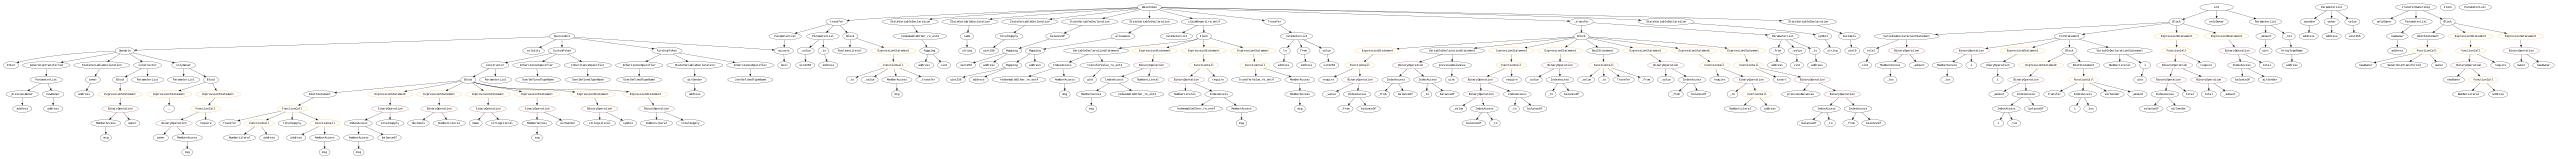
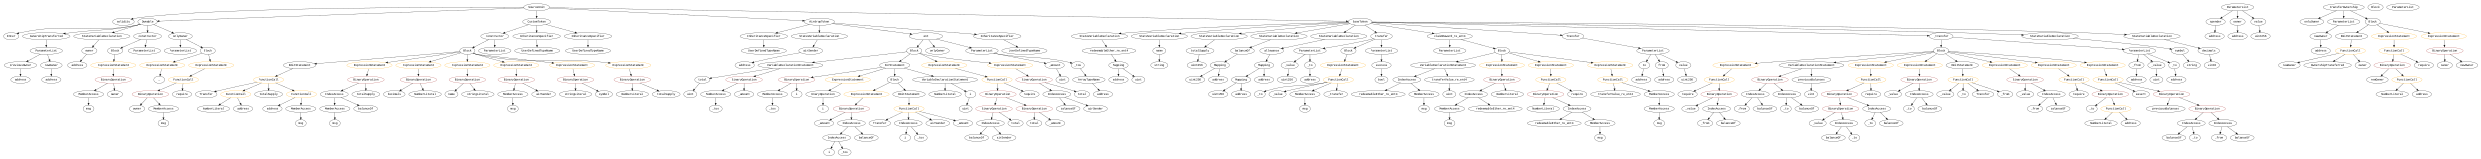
  strict digraph {
    fontname="Liberation Mono"
    node [fontname="Liberation Mono" color=black]
    edge [fontname="Liberation Mono"]
    Enter [height=0.5 width=0.83628 color=""]
    n2 [height=0.5 label=_tos width=0.75311]
    n3 [height=0.5 label=IndexAccess width=1.6402]
    n4 [height=0.5 label=MemberAccess width=1.9174]
    n5 [height=0.5 label=redeemableEther_re_ent4 width=2.9016]
    n6 [height=0.5 label=msg width=0.75]
    n7 [height=0.5 label=balanceOf width=1.3491]
    n8 [height=0.5 label=Mapping width=1.2105]
    n9 [height=0.5 label=uint256 width=1.0442]
    n10 [height=0.5 label=address width=1.0996]
    n11 [height=0.5 label=spender width=1.1135]
    n12 [height=0.5 label=address width=1.0996]
    n13 [height=0.5 label=uint width=0.75]
    n14 [color=brown height=0.5 label=BinaryOperation width=1.9867]
    n15 [color=brown height=0.5 label=BinaryOperation width=1.9867]
    n16 [height=0.5 label=IndexAccess width=1.6402]
    n17 [height=0.5 label=_value width=0.96103]
    n18 [height=0.5 label=IndexAccess width=1.6402]
    n19 [height=0.5 label=_to width=0.75]
    n20 [height=0.5 label=balanceOf width=1.3491]
    n21 [height=0.5 label=balanceOf width=1.3491]
    n22 [height=0.5 label=_to width=0.75]
    n23 [height=0.5 label=owner width=0.93331]
    n24 [height=0.5 label=address width=1.0996]
    n25 [height=0.5 label=transferValue_re_ent4 width=2.555]
    n26 [height=0.5 label=msg width=0.75]
    n27 [height=0.5 label=redeemableEther_re_ent4 width=2.9016]
    n28 [height=0.5 label=msg width=0.75]
    n29 [color=orange height=0.5 label=ExpressionStatement width=2.458]
    n30 [color=orange height=0.5 label=FunctionCall width=1.6125]
    n31 [height=0.5 label=require width=1.0026]
    n32 [color=brown height=0.5 label=BinaryOperation width=1.9867]
    n33 [height=0.5 label=_value width=0.96103]
    n34 [height=0.5 label=IndexAccess width=1.6402]
    n35 [height=0.5 label=total width=0.75]
    n36 [height=0.5 label=uint width=0.75]
    n37 [height=0.5 label=NumberLiteral width=1.765]
    n38 [height=0.5 label=i width=0.75]
    n39 [color=orange height=0.5 label=FunctionCall width=1.6125]
    n40 [color=brown height=0.5 label=BinaryOperation width=1.9867]
    n41 [height=0.5 label=require width=1.0026]
    n42 [height=0.5 label=owner width=0.93331]
    n43 [height=0.5 label=MemberAccess width=1.9174]
    n44 [height=0.5 label=msg width=0.75]
    n45 [height=0.5 label=to width=0.75]
    n46 [height=0.5 label=address width=1.0996]
    n47 [height=0.5 label=_from width=0.93331]
    n48 [height=0.5 label=_tos width=0.75311]
    n49 [height=0.5 label=Mapping width=1.2105]
    n50 [height=0.5 label=uint256 width=1.0442]
    n51 [height=0.5 label=address width=1.0996]
    n52 [height=0.5 label=ParameterList width=1.7095]
    n53 [height=0.5 label=_value width=0.96103]
    n54 [height=0.5 label=_to width=0.75]
    n55 [height=0.5 label=uint256 width=1.0442]
    n56 [height=0.5 label=address width=1.0996]
    n57 [height=0.5 label=EmitStatement width=1.7788]
    n58 [color=orange height=0.5 label=FunctionCall width=1.6125]
    n59 [height=0.5 label=Transfer width=1.1689]
    n60 [color=orange height=0.5 label=FunctionCall width=1.6125]
    n61 [height=0.5 label=totalSupply width=1.4739]
    n62 [color=orange height=0.5 label=FunctionCall width=1.6125]
    n63 [height=0.5 label=NumberLiteral width=1.765]
    n64 [height=0.5 label=address width=1.0996]
    n65 [height=0.5 label=address width=1.0996]
    n66 [height=0.5 label=MemberAccess width=1.9174]
    n67 [height=0.5 label=_to width=0.75]
    n68 [height=0.5 label=_value width=0.96103]
    n69 [height=0.5 label=_from width=0.93331]
    n70 [height=0.5 label=address width=1.0996]
    n71 [height=0.5 label=UserDefinedTypeName width=2.7214]
    n72 [height=0.5 label=decimals width=1.1967]
    n73 [height=0.5 label=uint8 width=0.7947]
    n74 [height=0.5 label=MemberAccess width=1.9174]
    n75 [height=0.5 label=msg width=0.75]
    n76 [height=0.5 label=balanceOf width=1.3491]
    n77 [height=0.5 label=balanceOf width=1.3491]
    n78 [height=0.5 label=previousBalances width=2.0976]
    n79 [color=brown height=0.5 label=BinaryOperation width=1.9867]
    n80 [height=0.5 label=MemberAccess width=1.9174]
    n81 [height=0.5 label=i width=0.75]
    n82 [height=0.5 label=_tos width=0.75311]
    n83 [height=0.5 label=IndexAccess width=1.6402]
    n84 [height=0.5 label=balanceOf width=1.3491]
    n85 [height=0.5 label=_to width=0.75]
    n86 [height=0.5 label=VariableDeclarationStatement width=3.3174]
    n87 [color=brown height=0.5 label=BinaryOperation width=1.9867]
    n88 [height=0.5 label=MemberAccess width=1.9174]
    n89 [height=0.5 label=_amount width=1.1967]
    n90 [height=0.5 label=Block width=0.90558]
    n91 [color=orange height=0.5 label=ExpressionStatement width=2.458]
    n92 [color=orange height=0.5 label=ExpressionStatement width=2.458]
    n93 [color=orange height=0.5 label=ExpressionStatement width=2.458]
    n94 [color=orange height=0.5 label=ExpressionStatement width=2.458]
    n95 [color=orange height=0.5 label=ExpressionStatement width=2.458]
    n96 [color=orange height=0.5 label=ExpressionStatement width=2.458]
    n97 [color=brown height=0.5 label=BinaryOperation width=1.9867]
    n98 [color=brown height=0.5 label=BinaryOperation width=1.9867]
    n99 [color=brown height=0.5 label=BinaryOperation width=1.9867]
    n100 [color=brown height=0.5 label=BinaryOperation width=1.9867]
    n101 [color=brown height=0.5 label=BinaryOperation width=1.9867]
    n102 [color=brown height=0.5 label=BinaryOperation width=1.9867]
    n103 [height=0.5 label=IndexAccess width=1.6402]
    n104 [height=0.5 label=totalSupply width=1.4739]
    n105 [height=0.5 label=decimals width=1.1967]
    n106 [height=0.5 label=NumberLiteral width=1.765]
    n107 [height=0.5 label=name width=0.83628]
    n108 [height=0.5 label=stringLiteral width=1.5016]
    n109 [height=0.5 label=MemberAccess width=1.9174]
    n110 [height=0.5 label=airSender width=1.266]
    n111 [height=0.5 label=stringLiteral width=1.5016]
    n112 [height=0.5 label=symbol width=1.0581]
    n113 [height=0.5 label=NumberLiteral width=1.765]
    n114 [height=0.5 label=totalSupply width=1.4739]
    n115 [color=orange height=0.5 label=ExpressionStatement width=2.458]
    n116 [height=0.5 label=_ width=0.75]
    n117 [height=0.5 label=uint width=0.75]
    n118 [height=0.5 label=VariableDeclarationStatement width=3.3174]
    n119 [color=brown height=0.5 label=BinaryOperation width=1.9867]
    n120 [height=0.5 label=previousBalances width=2.0976]
    n121 [height=0.5 label=IndexAccess width=1.6402]
    n122 [height=0.5 label=IndexAccess width=1.6402]
    n123 [height=0.5 label=uint width=0.75]
    n124 [height=0.5 label=balanceOf width=1.3491]
    n125 [height=0.5 label=_to width=0.75]
    n126 [height=0.5 label=balanceOf width=1.3491]
    n127 [height=0.5 label=Block width=0.90558]
    n128 [height=0.5 label=ForStatement width=1.6818]
    n129 [color=orange height=0.5 label=ExpressionStatement width=2.458]
    n130 [color=orange height=0.5 label=ExpressionStatement width=2.458]
    n131 [color=orange height=0.5 label=ExpressionStatement width=2.458]
    n132 [height=0.5 label=Block width=0.90558]
    n133 [height=0.5 label=VariableDeclarationStatement width=3.3174]
    n134 [color=orange height=0.5 label=FunctionCall width=1.6125]
    n135 [color=brown height=0.5 label=BinaryOperation width=1.9867]
    n136 [height=0.5 label=UnaryOperation width=1.9452]
    n137 [color=orange height=0.5 label=ExpressionStatement width=2.458]
    n138 [height=0.5 label=EmitStatement width=1.7788]
    n139 [height=0.5 label=i width=0.75]
    n140 [color=brown height=0.5 label=BinaryOperation width=1.9867]
    n141 [height=0.5 label=require width=1.0026]
    n142 [height=0.5 label=IndexAccess width=1.6402]
    n143 [height=0.5 label=total width=0.75]
    n144 [height=0.5 label=i width=0.75]
    n145 [height=0.5 label=NumberLiteral width=1.765]
    n146 [height=0.5 label=IndexAccess width=1.6402]
    n147 [height=0.5 label=ArrayTypeName width=2.0145]
    n148 [height=0.5 label=address width=1.0996]
    n149 [height=0.5 label=MemberAccess width=1.9174]
    n150 [color=brown height=0.5 label=BinaryOperation width=1.9867]
    n151 [height=0.5 label=IndexAccess width=1.6402]
    n152 [height=0.5 label=total width=0.75]
    n153 [height=0.5 label=airSender width=1.266]
    n154 [height=0.5 label=NumberLiteral width=1.765]
    n155 [height=0.5 label=i width=0.75]
    n156 [color=brown height=0.5 label=BinaryOperation width=1.9867]
    n157 [color=orange height=0.5 label=FunctionCall width=1.6125]
    n158 [height=0.5 label=uint width=0.75]
    n159 [height=0.5 label=Block width=0.90558]
    n160 [color=orange height=0.5 label=ExpressionStatement width=2.458]
    n161 [color=brown height=0.5 label=BinaryOperation width=1.9867]
    n162 [height=0.5 label=owner width=0.93331]
    n163 [color=brown height=0.5 label=BinaryOperation width=1.9867]
    n164 [height=0.5 label=total width=0.75]
    n165 [height=0.5 label=_amount width=1.1967]
    n166 [height=0.5 label=balanceOf width=1.3491]
    n167 [height=0.5 label=owner width=0.93331]
    n168 [height=0.5 label=InheritanceSpecifier width=2.3333]
    n169 [height=0.5 label=UserDefinedTypeName width=2.7214]
    n170 [height=0.5 label=require width=1.0026]
    n171 [height=0.5 label=EmitStatement width=1.7788]
    n172 [color=orange height=0.5 label=FunctionCall width=1.6125]
    n173 [height=0.5 label=newOwner width=1.4046]
    n174 [height=0.5 label=OwnershipTransferred width=2.6243]
    n175 [height=0.5 label=owner width=0.93331]
    n176 [height=0.5 label=onlyOwner width=1.4323]
    n177 [height=0.5 label=address width=1.0996]
    n178 [height=0.5 label=ParameterList width=1.7095]
    n179 [height=0.5 label=IndexAccess width=1.6402]
    n180 [height=0.5 label=MemberAccess width=1.9174]
    n181 [height=0.5 label=msg width=0.75]
    n182 [height=0.5 label=msg width=0.75]
    n183 [height=0.5 label=ParameterList width=1.7095]
    n184 [height=0.5 label=value width=0.82242]
    n185 [height=0.5 label=uint256 width=1.0442]
    n186 [height=0.5 label=Transfer width=1.1689]
    n187 [height=0.5 label=IndexAccess width=1.6402]
    n188 [height=0.5 label=airSender width=1.266]
    n189 [height=0.5 label=_amount width=1.1967]
    n190 [height=0.5 label=_tos width=0.75311]
    n191 [height=0.5 label=redeemableEther_re_ent4 width=2.9016]
    n192 [height=0.5 label=msg width=0.75]
    n193 [height=0.5 label=ParameterList width=1.7095]
    n194 [height=0.5 label=ParameterList width=1.7095]
    n195 [color=brown height=0.5 label=BinaryOperation width=1.9867]
    n196 [height=0.5 label=VariableDeclarationStatement width=3.3174]
    n197 [height=0.5 label=IndexAccess width=1.6402]
    n198 [height=0.5 label=transferValue_re_ent4 width=2.555]
    n199 [height=0.5 label=MemberAccess width=1.9174]
    n200 [height=0.5 label=uint width=0.75]
    n201 [height=0.5 label=newOwner width=1.4046]
    n202 [height=0.5 label=from width=0.7947]
    n203 [height=0.5 label=address width=1.0996]
    n204 [height=0.5 label=constructor width=1.4877]
    n205 [height=0.5 label=uint256 width=1.0442]
    n206 [height=0.5 label=address width=1.0996]
    n207 [height=0.5 label=_to width=0.75]
    n208 [height=0.5 label=NumberLiteral width=1.765]
    n209 [height=0.5 label=StateVariableDeclaration width=2.8184]
    n210 [height=0.5 label=redeemableEther_re_ent4 width=2.9016]
    n211 [height=0.5 label=Mapping width=1.2105]
    n212 [height=0.5 label=uint width=0.75]
    n213 [height=0.5 label=_amount width=1.1967]
    n214 [height=0.5 label=IndexAccess width=1.6402]
    n215 [height=0.5 label=IndexAccess width=1.6402]
    n216 [height=0.5 label=balanceOf width=1.3491]
    n217 [height=0.5 label=string width=0.864]
    n218 [color=brown height=0.5 label=BinaryOperation width=1.9867]
    n219 [height=0.5 label=OwnershipTransferred width=2.6243]
    n220 [height=0.5 label=ParameterList width=1.7095]
    n221 [height=0.5 label=previousOwner width=1.8759]
    n222 [height=0.5 label=newOwner width=1.4046]
    n223 [height=0.5 label=address width=1.0996]
    n224 [height=0.5 label=SourceUnit width=1.46]
    n225 [height=0.5 label=solidity width=1.0442]
    n226 [height=0.5 label=Ownable width=1.2105]
    n227 [height=0.5 label=CustomToken width=1.7788]
    n228 [height=0.5 label=AirdropToken width=1.7788]
    n229 [height=0.5 label=BaseToken width=1.46]
    n230 [height=0.5 label=StateVariableDeclaration width=2.8184]
    n231 [height=0.5 label=constructor width=1.4877]
    n232 [height=0.5 label=onlyOwner width=1.4323]
    n233 [height=0.5 label=InheritanceSpecifier width=2.3333]
    n234 [height=0.5 label=InheritanceSpecifier width=2.3333]
    n235 [height=0.5 label=StateVariableDeclaration width=2.8184]
    n236 [height=0.5 label=ent width=2.3055]
    n237 [height=0.5 label=InheritanceSpecifier width=2.3333]
    n238 [height=0.5 label=StateVariableDeclaration width=2.8184]
    n239 [height=0.5 label=StateVariableDeclaration width=2.8184]
    n240 [height=0.5 label=StateVariableDeclaration width=2.8184]
    n241 [height=0.5 label=StateVariableDeclaration width=2.8184]
    n242 [height=0.5 label=transfer width=1.0719]
    n243 [height=0.5 label=claimReward_re_ent4 width=2.5412]
    n244 [height=0.5 label=Transfer width=1.1689]
    n245 [height=0.5 label=_transfer width=1.2105]
    n246 [height=0.5 label=StateVariableDeclaration width=2.8184]
    n247 [height=0.5 label=StateVariableDeclaration width=2.8184]
    n248 [height=0.5 label=owner width=0.93331]
    n249 [height=0.5 label=transferOwnership width=2.1947]
    n250 [height=0.5 label=ParameterList width=1.7095]
    n251 [height=0.5 label=Block width=0.90558]
    n252 [height=0.5 label=ParameterList width=1.7095]
    n253 [height=0.5 label=Block width=0.90558]
    n254 [height=0.5 label=UserDefinedTypeName width=2.7214]
    n255 [height=0.5 label=airSender width=1.266]
    n256 [height=0.5 label=onlyOwner width=1.4323]
    n257 [height=0.5 label=ParameterList width=1.7095]
    n258 [height=0.5 label=UserDefinedTypeName width=2.7214]
    n259 [height=0.5 label=name width=0.83628]
    n260 [height=0.5 label=totalSupply width=1.4739]
    n261 [height=0.5 label=allowance width=1.3076]
    n262 [height=0.5 label=Block width=0.90558]
    n263 [height=0.5 label=ParameterList width=1.7095]
    n264 [height=0.5 label=Block width=0.90558]
    n265 [height=0.5 label=ParameterList width=1.7095]
    n266 [height=0.5 label=Block width=0.90558]
    n267 [height=0.5 label=ParameterList width=1.7095]
    n268 [height=0.5 label=symbol width=1.0581]
    n269 [height=0.5 label=_from width=0.93331]
    n270 [height=0.5 label=uint256 width=1.0442]
    n271 [height=0.5 label=_value width=0.96103]
    n272 [height=0.5 label=_value width=0.96103]
    n273 [height=0.5 label=address width=1.0996]
    n274 [height=0.5 label=string width=0.864]
    n275 [height=0.5 label=balanceOf width=1.3491]
    n276 [height=0.5 label=MemberAccess width=1.9174]
    n277 [height=0.5 label=msg width=0.75]
    n278 [color=orange height=0.5 label=FunctionCall width=1.6125]
    n279 [height=0.5 label=MemberAccess width=1.9174]
    n280 [height=0.5 label=MemberAccess width=1.9174]
    n281 [height=0.5 label=msg width=0.75]
    n282 [height=0.5 label=_value width=0.96103]
    n283 [height=0.5 label=newOwner width=1.4046]
    n284 [height=0.5 label=address width=1.0996]
    n285 [height=0.5 label=Mapping width=1.2105]
    n286 [color=orange height=0.5 label=ExpressionStatement width=2.458]
    n287 [height=0.5 label=balanceOf width=1.3491]
    n288 [color=orange height=0.5 label=ExpressionStatement width=2.458]
    n289 [color=orange height=0.5 label=ExpressionStatement width=2.458]
    n290 [color=orange height=0.5 label=ExpressionStatement width=2.458]
    n291 [color=brown height=0.5 label=BinaryOperation width=1.9867]
    n292 [color=orange height=0.5 label=FunctionCall width=1.6125]
    n293 [height=0.5 label=require width=1.0026]
    n294 [height=0.5 label=_from width=0.93331]
    n295 [height=0.5 label=address width=1.0996]
    n296 [height=0.5 label=address width=1.0996]
    n297 [color=orange height=0.5 label=ExpressionStatement width=2.458]
    n298 [color=orange height=0.5 label=ExpressionStatement width=2.458]
    n299 [color=orange height=0.5 label=ExpressionStatement width=2.458]
    n300 [color=orange height=0.5 label=FunctionCall width=1.6125]
    n301 [height=0.5 label=require width=1.0026]
    n302 [height=0.5 label=NumberLiteral width=1.765]
    n303 [height=0.5 label=address width=1.0996]
    n304 [color=brown height=0.5 label=BinaryOperation width=1.9867]
    n305 [height=0.5 label=IndexAccess width=1.6402]
    n306 [height=0.5 label=_to width=0.75]
    n307 [height=0.5 label=balanceOf width=1.3491]
    n308 [height=0.5 label=_to width=0.75]
    n309 [height=0.5 label=bool width=0.76697]
    n310 [color=brown height=0.5 label=BinaryOperation width=1.9867]
    n311 [color=orange height=0.5 label=FunctionCall width=1.6125]
    n312 [height=0.5 label=address width=1.0996]
    n313 [height=0.5 label=success width=1.1135]
-   n314 [height=0.5 label=BooleanLiteral width=1.7788]
    n315 [color=orange height=0.5 label=ExpressionStatement width=2.458]
    n316 [color=orange height=0.5 label=FunctionCall width=1.6125]
    n317 [height=0.5 label=_transfer width=1.2105]
    n318 [color=orange height=0.5 label=FunctionCall width=1.6125]
    n319 [height=0.5 label=assert width=0.89172]
    n320 [color=brown height=0.5 label=BinaryOperation width=1.9867]
    n321 [color=brown height=0.5 label=BinaryOperation width=1.9867]
    n322 [height=0.5 label=newOwner width=1.4046]
    n323 [color=orange height=0.5 label=FunctionCall width=1.6125]
    n324 [height=0.5 label=Transfer width=1.1689]
    n325 [height=0.5 label=_from width=0.93331]
    n326 [height=0.5 label=airSender width=1.266]
    n327 [color=orange height=0.5 label=FunctionCall width=1.6125]
    n328 [height=0.5 label=_amount width=1.1967]
    n329 [color=orange height=0.5 label=ExpressionStatement width=2.458]
    n330 [color=brown height=0.5 label=BinaryOperation width=1.9867]
    n331 [height=0.5 label=address width=1.0996]
    n332 [height=0.5 label=_value width=0.96103]
    n333 [height=0.5 label=EmitStatement width=1.7788]
    n334 [height=0.5 label=IndexAccess width=1.6402]
    n335 [height=0.5 label=_from width=0.93331]
    n336 [height=0.5 label=balanceOf width=1.3491]
    n337 [height=0.5 label=value width=0.82242]
    n338 [color=orange height=0.5 label=ExpressionStatement width=2.458]
    n339 [color=brown height=0.5 label=BinaryOperation width=1.9867]
    n340 [color=orange height=0.5 label=FunctionCall width=1.6125]
    n341 [height=0.5 label=_tos width=0.75311]
    n342 [color=orange height=0.5 label=FunctionCall width=1.6125]
    n343 [height=0.5 label=require width=1.0026]
    n344 [color=orange height=0.5 label=ExpressionStatement width=2.458]
    n345 [height=0.5 label=Block width=0.90558]
    n346 [color=orange height=0.5 label=ExpressionStatement width=2.458]
    n347 [height=0.5 label=_to width=0.75]
    n348 [height=0.5 label=ParameterList width=1.7095]
    n3 -> n4
    n3 -> n5
    n4 -> n6
    n7 -> n8
    n8 -> n9
    n8 -> n10
    n11 -> n12
    n14 -> n15
    n14 -> n16
    n15 -> n17
    n15 -> n18
    n16 -> n19
    n16 -> n20
    n18 -> n21
    n18 -> n22
    n23 -> n24
    n29 -> n30
    n30 -> n31
    n30 -> n32
    n32 -> n33
    n32 -> n34
    n34 -> n269
    n34 -> n287
    n35 -> n36
    n39 -> n40
    n39 -> n41
    n40 -> n42
    n40 -> n43
    n43 -> n44
    n45 -> n46
    n49 -> n50
    n49 -> n51
    n52 -> n53
    n52 -> n54
    n53 -> n55
    n54 -> n56
    n57 -> n58
    n58 -> n59
    n58 -> n60
    n58 -> n61
    n58 -> n62
    n60 -> n63
    n60 -> n64
    n62 -> n65
    n62 -> n66
    n66 -> n182
    n72 -> n73
    n74 -> n75
    n79 -> n80
    n79 -> n81
    n80 -> n82
    n83 -> n84
    n83 -> n85
    n86 -> n35
    n86 -> n87
    n87 -> n88
    n87 -> n89
    n88 -> n2
    n90 -> n57
    n90 -> n91
    n90 -> n92
    n90 -> n93
    n90 -> n94
    n90 -> n95
    n90 -> n96
    n91 -> n97
    n92 -> n98
    n93 -> n99
    n94 -> n100
    n95 -> n101
    n96 -> n102
    n97 -> n103
    n97 -> n104
    n98 -> n105
    n98 -> n106
    n99 -> n107
    n99 -> n108
    n100 -> n109
    n100 -> n110
    n101 -> n111
    n101 -> n112
    n102 -> n113
    n102 -> n114
    n103 -> n149
    n103 -> n166
    n109 -> n192
    n115 -> n116
    n118 -> n119
    n118 -> n120
    n119 -> n121
    n119 -> n122
    n120 -> n123
    n121 -> n47
    n121 -> n124
    n122 -> n125
    n122 -> n126
    n127 -> n86
    n127 -> n128
    n127 -> n129
    n127 -> n130
    n128 -> n79
    n128 -> n131
    n128 -> n132
    n128 -> n133
    n129 -> n134
    n130 -> n135
    n131 -> n136
    n132 -> n137
    n132 -> n138
    n133 -> n37
    n133 -> n139
    n134 -> n140
    n134 -> n141
    n135 -> n142
    n135 -> n143
    n136 -> n155
    n137 -> n156
    n138 -> n157
    n139 -> n158
    n140 -> n150
    n140 -> n163
    n142 -> n275
    n142 -> n326
    n146 -> n69
    n146 -> n77
    n147 -> n148
    n149 -> n26
    n150 -> n151
    n150 -> n152
    n151 -> n76
    n151 -> n153
    n156 -> n213
    n156 -> n214
    n157 -> n186
    n157 -> n187
    n157 -> n188
    n157 -> n189
    n159 -> n160
    n160 -> n161
    n161 -> n74
    n161 -> n162
    n163 -> n164
    n163 -> n165
    n168 -> n169
    n171 -> n172
    n172 -> n173
    n172 -> n174
    n172 -> n175
    n179 -> n27
    n179 -> n180
    n180 -> n181
    n183 -> n11
    n183 -> n23
    n183 -> n184
    n184 -> n185
    n187 -> n144
    n187 -> n190
    n195 -> n83
    n195 -> n146
    n196 -> n197
    n196 -> n198
    n197 -> n191
    n197 -> n199
    n198 -> n200
    n199 -> n28
    n202 -> n203
    n204 -> n90
    n204 -> n178
    n209 -> n210
    n210 -> n211
    n211 -> n177
    n211 -> n212
    n214 -> n215
    n214 -> n216
    n215 -> n38
    n215 -> n48
    n218 -> n145
    n218 -> n179
    n219 -> n220
    n220 -> n221
    n220 -> n222
    n221 -> n223
    n222 -> n70
    n224 -> n225
    n224 -> n226
    n224 -> n227
    n224 -> n228
-   n224 -> n313
+   n224 -> n229
    n226 -> Enter
    n226 -> n219
    n226 -> n230
    n226 -> n231
    n226 -> n232
    n227 -> n204
    n227 -> n233
    n227 -> n234
    n228 -> n168
    n228 -> n235
+   n228 -> n236
    n228 -> n237
    n229 -> n209
    n229 -> n238
    n229 -> n239
    n229 -> n240
    n229 -> n241
    n229 -> n242
    n229 -> n243
    n229 -> n244
    n229 -> n245
    n229 -> n246
    n229 -> n247
    n230 -> n248
    n231 -> n159
    n231 -> n193
    n232 -> n252
    n232 -> n253
    n233 -> n254
    n234 -> n71
    n235 -> n255
    n236 -> n127
    n236 -> n256
    n236 -> n257
    n237 -> n258
    n238 -> n259
    n239 -> n260
    n240 -> n7
    n241 -> n261
    n242 -> n52
    n242 -> n262
    n242 -> n263
    n243 -> n194
    n243 -> n264
    n244 -> n265
    n245 -> n266
    n245 -> n267
    n246 -> n268
    n247 -> n72
    n248 -> n296
    n249 -> n176
    n249 -> n250
    n249 -> n251
    n250 -> n283
    n251 -> n171
    n251 -> n297
    n251 -> n298
    n253 -> n115
    n253 -> n286
    n255 -> n273
    n257 -> n328
    n257 -> n341
    n259 -> n274
    n260 -> n270
    n261 -> n285
-   n262 -> n314
    n262 -> n315
    n263 -> n313
    n264 -> n196
    n264 -> n288
    n264 -> n289
    n264 -> n290
    n265 -> n45
    n265 -> n202
    n265 -> n337
    n266 -> n29
    n266 -> n118
    n266 -> n299
    n266 -> n329
    n266 -> n333
    n266 -> n338
    n266 -> n344
    n266 -> n346
    n267 -> n294
    n267 -> n332
    n267 -> n347
    n268 -> n217
    n276 -> n277
    n278 -> n25
    n278 -> n279
    n279 -> n280
    n280 -> n281
    n283 -> n284
    n285 -> n49
    n285 -> n206
    n286 -> n39
    n288 -> n291
    n289 -> n292
    n290 -> n278
    n291 -> n3
    n291 -> n208
    n292 -> n218
    n292 -> n293
    n294 -> n295
    n297 -> n342
    n298 -> n321
    n299 -> n300
    n300 -> n14
    n300 -> n301
    n304 -> n68
    n304 -> n305
    n305 -> n306
    n305 -> n307
    n310 -> n201
    n310 -> n311
    n311 -> n154
    n311 -> n312
    n313 -> n309
    n315 -> n316
    n316 -> n207
    n316 -> n272
    n316 -> n276
    n316 -> n317
    n318 -> n319
    n318 -> n320
    n320 -> n78
    n320 -> n195
    n321 -> n167
    n321 -> n322
    n323 -> n282
    n323 -> n308
    n323 -> n324
    n323 -> n325
    n327 -> n302
    n327 -> n303
    n328 -> n13
    n329 -> n304
    n330 -> n67
    n330 -> n327
    n332 -> n117
    n333 -> n323
    n334 -> n335
    n334 -> n336
    n337 -> n205
    n338 -> n339
    n339 -> n271
    n339 -> n334
    n340 -> n170
    n340 -> n330
    n341 -> n147
    n342 -> n310
    n342 -> n343
    n344 -> n340
    n346 -> n318
    n347 -> n331
  }
